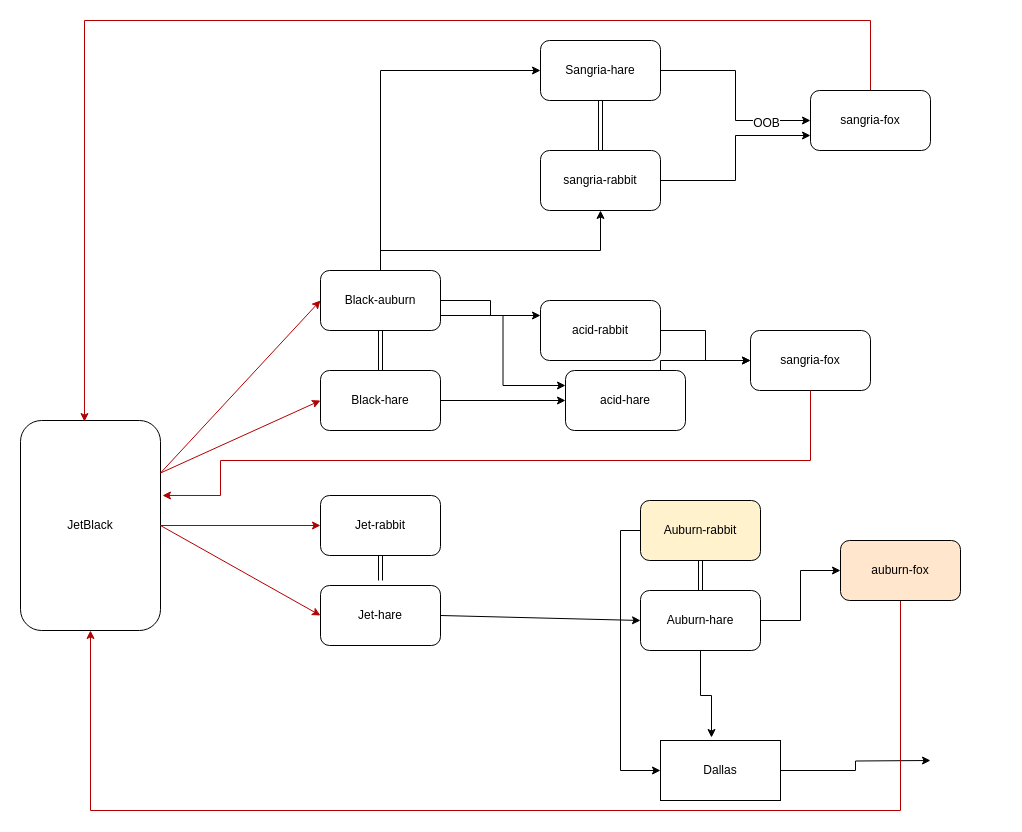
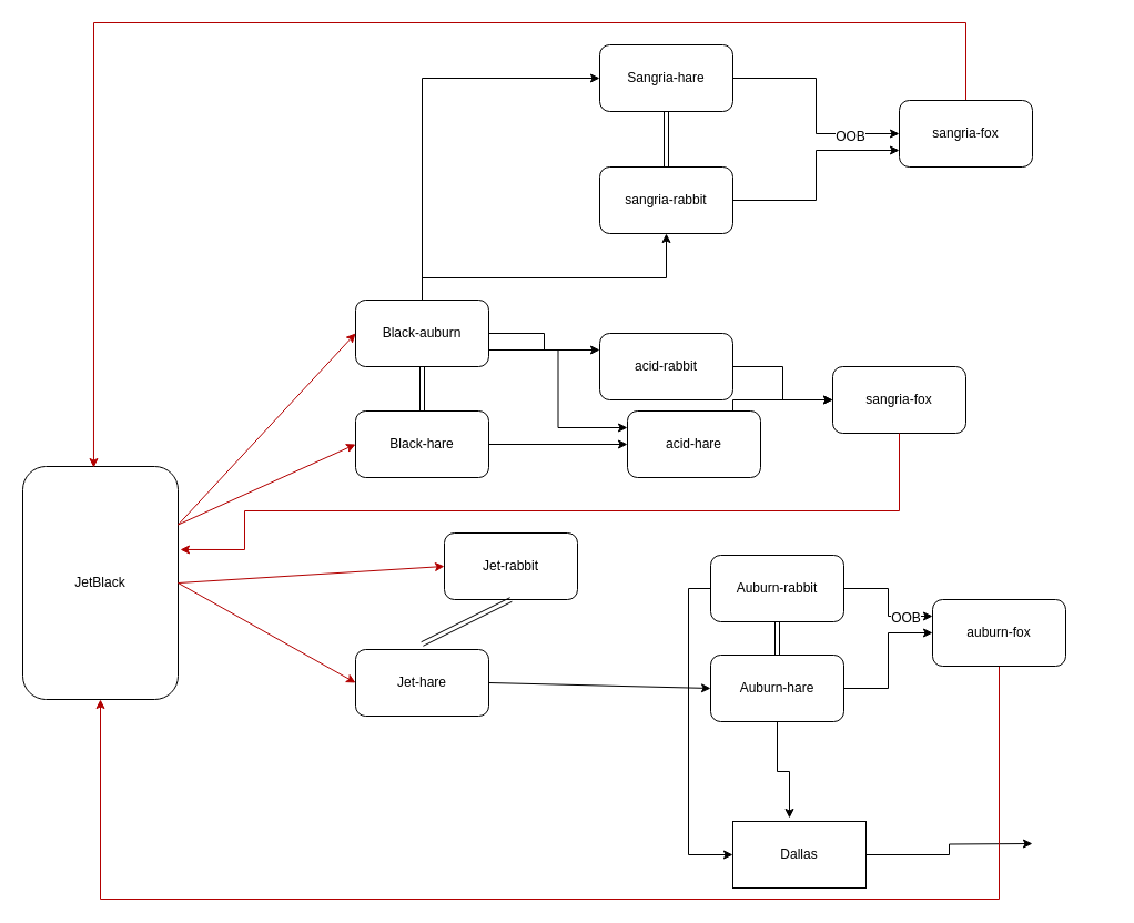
  <mxCell id="0" />
  <mxCell id="1" parent="0" />
  <mxCell id="2" value="JetBlack" style="rounded=1;whiteSpace=wrap;html=1;" vertex="1" parent="1"><mxGeometry x="20" y="420" width="140" height="210" as="geometry" /></mxCell>
  <mxCell id="3" style="edgeStyle=orthogonalEdgeStyle;rounded=0;orthogonalLoop=1;jettySize=auto;html=1;exitX=1;exitY=0.5;exitDx=0;exitDy=0;entryX=0;entryY=0.5;entryDx=0;entryDy=0;" edge="1" parent="1" source="4" target="15"><mxGeometry relative="1" as="geometry" /></mxCell>
  <mxCell id="4" value="Black-hare" style="rounded=1;whiteSpace=wrap;html=1;" vertex="1" parent="1"><mxGeometry x="320" y="370" width="120" height="60" as="geometry" /></mxCell>
  <mxCell id="5" value="Jet-hare" style="rounded=1;whiteSpace=wrap;html=1;" vertex="1" parent="1"><mxGeometry x="320" y="585" width="120" height="60" as="geometry" /></mxCell>
  <mxCell id="6" style="edgeStyle=orthogonalEdgeStyle;rounded=0;orthogonalLoop=1;jettySize=auto;html=1;exitX=0.5;exitY=1;exitDx=0;exitDy=0;entryX=0.425;entryY=-0.05;entryDx=0;entryDy=0;entryPerimeter=0;" edge="1" parent="1" source="8" target="10"><mxGeometry relative="1" as="geometry" /></mxCell>
  <mxCell id="7" style="edgeStyle=orthogonalEdgeStyle;rounded=0;orthogonalLoop=1;jettySize=auto;html=1;exitX=1;exitY=0.5;exitDx=0;exitDy=0;entryX=0;entryY=0.5;entryDx=0;entryDy=0;" edge="1" parent="1" source="8" target="38"><mxGeometry relative="1" as="geometry" /></mxCell>
  <mxCell id="8" value="Auburn-hare" style="rounded=1;whiteSpace=wrap;html=1;" vertex="1" parent="1"><mxGeometry x="640" y="590" width="120" height="60" as="geometry" /></mxCell>
  <mxCell id="9" value="" style="edgeStyle=orthogonalEdgeStyle;rounded=0;orthogonalLoop=1;jettySize=auto;html=1;" edge="1" parent="1" source="10"><mxGeometry relative="1" as="geometry"><mxPoint x="930" y="760" as="targetPoint" /></mxGeometry></mxCell>
  <mxCell id="10" value="Dallas" style="rounded=0;whiteSpace=wrap;html=1;" vertex="1" parent="1"><mxGeometry x="660" y="740" width="120" height="60" as="geometry" /></mxCell>
  <mxCell id="11" value="" style="endArrow=classic;html=1;exitX=1;exitY=0.5;exitDx=0;exitDy=0;entryX=0;entryY=0.5;entryDx=0;entryDy=0;fillColor=#e51400;strokeColor=#B20000;" edge="1" parent="1" source="2" target="5"><mxGeometry width="50" height="50" relative="1" as="geometry"><mxPoint x="20" y="870" as="sourcePoint" /><mxPoint x="70" y="820" as="targetPoint" /></mxGeometry></mxCell>
  <mxCell id="12" value="" style="endArrow=classic;html=1;exitX=1;exitY=0.25;exitDx=0;exitDy=0;entryX=0;entryY=0.5;entryDx=0;entryDy=0;fillColor=#e51400;strokeColor=#B20000;" edge="1" parent="1" source="2" target="4"><mxGeometry width="50" height="50" relative="1" as="geometry"><mxPoint x="170" y="535" as="sourcePoint" /><mxPoint x="330" y="625" as="targetPoint" /></mxGeometry></mxCell>
  <mxCell id="13" value="" style="endArrow=classic;html=1;entryX=0;entryY=0.5;entryDx=0;entryDy=0;exitX=1;exitY=0.5;exitDx=0;exitDy=0;" edge="1" parent="1" source="5" target="8"><mxGeometry width="50" height="50" relative="1" as="geometry"><mxPoint x="570" y="735" as="sourcePoint" /><mxPoint x="320" y="700" as="targetPoint" /></mxGeometry></mxCell>
  <mxCell id="14" style="edgeStyle=orthogonalEdgeStyle;rounded=0;orthogonalLoop=1;jettySize=auto;html=1;exitX=1;exitY=0.5;exitDx=0;exitDy=0;" edge="1" parent="1" source="15"><mxGeometry relative="1" as="geometry"><mxPoint x="750" y="360" as="targetPoint" /><Array as="points"><mxPoint x="660" y="360" /></Array></mxGeometry></mxCell>
  <mxCell id="15" value="acid-hare" style="rounded=1;whiteSpace=wrap;html=1;" vertex="1" parent="1"><mxGeometry x="565" y="370" width="120" height="60" as="geometry" /></mxCell>
  <mxCell id="16" value="" style="edgeStyle=orthogonalEdgeStyle;rounded=0;orthogonalLoop=1;jettySize=auto;html=1;" edge="1" parent="1" source="20" target="25"><mxGeometry relative="1" as="geometry"><Array as="points"><mxPoint x="380" y="250" /><mxPoint x="600" y="250" /></Array></mxGeometry></mxCell>
  <mxCell id="17" style="edgeStyle=orthogonalEdgeStyle;rounded=0;orthogonalLoop=1;jettySize=auto;html=1;exitX=0.5;exitY=0;exitDx=0;exitDy=0;entryX=0;entryY=0.5;entryDx=0;entryDy=0;" edge="1" parent="1" source="20" target="23"><mxGeometry relative="1" as="geometry" /></mxCell>
  <mxCell id="18" style="edgeStyle=orthogonalEdgeStyle;rounded=0;orthogonalLoop=1;jettySize=auto;html=1;exitX=1;exitY=0.5;exitDx=0;exitDy=0;entryX=0;entryY=0.25;entryDx=0;entryDy=0;" edge="1" parent="1" source="20" target="43"><mxGeometry relative="1" as="geometry" /></mxCell>
  <mxCell id="19" style="edgeStyle=orthogonalEdgeStyle;rounded=0;orthogonalLoop=1;jettySize=auto;html=1;exitX=1;exitY=0.75;exitDx=0;exitDy=0;entryX=0;entryY=0.25;entryDx=0;entryDy=0;" edge="1" parent="1" source="20" target="15"><mxGeometry relative="1" as="geometry" /></mxCell>
  <mxCell id="20" value="Black-auburn" style="rounded=1;whiteSpace=wrap;html=1;" vertex="1" parent="1"><mxGeometry x="320" y="270" width="120" height="60" as="geometry" /></mxCell>
  <mxCell id="21" style="edgeStyle=orthogonalEdgeStyle;rounded=0;orthogonalLoop=1;jettySize=auto;html=1;exitX=1;exitY=0.5;exitDx=0;exitDy=0;entryX=0;entryY=0.5;entryDx=0;entryDy=0;" edge="1" parent="1" source="23" target="29"><mxGeometry relative="1" as="geometry" /></mxCell>
  <mxCell id="22" value="OOB" style="text;html=1;resizable=0;points=[];align=center;verticalAlign=middle;labelBackgroundColor=#ffffff;" vertex="1" connectable="0" parent="21"><mxGeometry x="0.55" y="-2" relative="1" as="geometry"><mxPoint as="offset" /></mxGeometry></mxCell>
  <mxCell id="23" value="Sangria-hare" style="rounded=1;whiteSpace=wrap;html=1;" vertex="1" parent="1"><mxGeometry x="540" y="40" width="120" height="60" as="geometry" /></mxCell>
  <mxCell id="24" style="edgeStyle=orthogonalEdgeStyle;rounded=0;orthogonalLoop=1;jettySize=auto;html=1;exitX=1;exitY=0.5;exitDx=0;exitDy=0;entryX=0;entryY=0.75;entryDx=0;entryDy=0;" edge="1" parent="1" source="25" target="29"><mxGeometry relative="1" as="geometry" /></mxCell>
  <mxCell id="25" value="sangria-rabbit" style="rounded=1;whiteSpace=wrap;html=1;" vertex="1" parent="1"><mxGeometry x="540" y="150" width="120" height="60" as="geometry" /></mxCell>
  <mxCell id="26" value="" style="shape=link;html=1;entryX=0.5;entryY=1;entryDx=0;entryDy=0;exitX=0.5;exitY=0;exitDx=0;exitDy=0;" edge="1" parent="1" source="4" target="20"><mxGeometry width="50" height="50" relative="1" as="geometry"><mxPoint x="360" y="380" as="sourcePoint" /><mxPoint x="410" y="330" as="targetPoint" /></mxGeometry></mxCell>
  <mxCell id="27" value="" style="shape=link;html=1;entryX=0.5;entryY=1;entryDx=0;entryDy=0;exitX=0.5;exitY=0;exitDx=0;exitDy=0;" edge="1" parent="1" source="25" target="23"><mxGeometry width="50" height="50" relative="1" as="geometry"><mxPoint x="390" y="380" as="sourcePoint" /><mxPoint x="390" y="340" as="targetPoint" /></mxGeometry></mxCell>
  <mxCell id="28" style="edgeStyle=orthogonalEdgeStyle;rounded=0;orthogonalLoop=1;jettySize=auto;html=1;exitX=0.5;exitY=0;exitDx=0;exitDy=0;entryX=0.457;entryY=0.005;entryDx=0;entryDy=0;entryPerimeter=0;fillColor=#e51400;strokeColor=#B20000;" edge="1" parent="1" source="29" target="2"><mxGeometry relative="1" as="geometry"><Array as="points"><mxPoint x="870" y="20" /><mxPoint x="84" y="20" /></Array></mxGeometry></mxCell>
  <mxCell id="29" value="sangria-fox" style="rounded=1;whiteSpace=wrap;html=1;" vertex="1" parent="1"><mxGeometry x="810" y="90" width="120" height="60" as="geometry" /></mxCell>
- <mxCell id="30" value="Jet-rabbit" style="rounded=1;whiteSpace=wrap;html=1;" vertex="1" parent="1"><mxGeometry x="320" y="495" width="120" height="60" as="geometry" /></mxCell>
+ <mxCell id="30" value="Jet-rabbit" style="rounded=1;whiteSpace=wrap;html=1;" vertex="1" parent="1"><mxGeometry x="400" y="480" width="120" height="60" as="geometry" /></mxCell>
  <mxCell id="31" value="" style="shape=link;html=1;entryX=0.5;entryY=1;entryDx=0;entryDy=0;" edge="1" parent="1" target="30"><mxGeometry width="50" height="50" relative="1" as="geometry"><mxPoint x="380" y="580" as="sourcePoint" /><mxPoint x="380" y="690" as="targetPoint" /></mxGeometry></mxCell>
+ <mxCell id="32" style="edgeStyle=orthogonalEdgeStyle;rounded=0;orthogonalLoop=1;jettySize=auto;html=1;exitX=1;exitY=0.5;exitDx=0;exitDy=0;entryX=0;entryY=0.25;entryDx=0;entryDy=0;" edge="1" parent="1" source="35" target="38"><mxGeometry relative="1" as="geometry" /></mxCell>
+ <mxCell id="33" value="OOB" style="text;html=1;resizable=0;points=[];align=center;verticalAlign=middle;labelBackgroundColor=#ffffff;" vertex="1" connectable="0" parent="32"><mxGeometry x="0.524" y="-1" relative="1" as="geometry"><mxPoint as="offset" /></mxGeometry></mxCell>
  <mxCell id="34" style="edgeStyle=orthogonalEdgeStyle;rounded=0;orthogonalLoop=1;jettySize=auto;html=1;exitX=0;exitY=0.5;exitDx=0;exitDy=0;entryX=0;entryY=0.5;entryDx=0;entryDy=0;" edge="1" parent="1" source="35" target="10"><mxGeometry relative="1" as="geometry" /></mxCell>
- <mxCell id="35" value="Auburn-rabbit" style="rounded=1;whiteSpace=wrap;html=1;fillColor=#fff2cc;" vertex="1" parent="1"><mxGeometry x="640" y="500" width="120" height="60" as="geometry" /></mxCell>
+ <mxCell id="35" value="Auburn-rabbit" style="rounded=1;whiteSpace=wrap;html=1;" vertex="1" parent="1"><mxGeometry x="640" y="500" width="120" height="60" as="geometry" /></mxCell>
  <mxCell id="36" value="" style="shape=link;html=1;entryX=0.5;entryY=1;entryDx=0;entryDy=0;" edge="1" parent="1" source="8" target="35"><mxGeometry width="50" height="50" relative="1" as="geometry"><mxPoint x="390" y="590" as="sourcePoint" /><mxPoint x="390" y="565" as="targetPoint" /></mxGeometry></mxCell>
  <mxCell id="37" style="edgeStyle=orthogonalEdgeStyle;rounded=0;orthogonalLoop=1;jettySize=auto;html=1;entryX=0.5;entryY=1;entryDx=0;entryDy=0;fillColor=#e51400;strokeColor=#B20000;" edge="1" parent="1" source="38" target="2"><mxGeometry relative="1" as="geometry"><Array as="points"><mxPoint x="900" y="810" /><mxPoint x="90" y="810" /></Array></mxGeometry></mxCell>
- <mxCell id="38" value="auburn-fox" style="rounded=1;whiteSpace=wrap;html=1;fillColor=#ffe6cc;" vertex="1" parent="1"><mxGeometry x="840" y="540" width="120" height="60" as="geometry" /></mxCell>
+ <mxCell id="38" value="auburn-fox" style="rounded=1;whiteSpace=wrap;html=1;" vertex="1" parent="1"><mxGeometry x="840" y="540" width="120" height="60" as="geometry" /></mxCell>
  <mxCell id="39" value="" style="endArrow=classic;html=1;entryX=0;entryY=0.5;entryDx=0;entryDy=0;fillColor=#e51400;strokeColor=#B20000;" edge="1" parent="1" target="30"><mxGeometry width="50" height="50" relative="1" as="geometry"><mxPoint x="160" y="525" as="sourcePoint" /><mxPoint x="330" y="625" as="targetPoint" /></mxGeometry></mxCell>
  <mxCell id="40" value="" style="endArrow=classic;html=1;exitX=1;exitY=0.25;exitDx=0;exitDy=0;entryX=0;entryY=0.5;entryDx=0;entryDy=0;fillColor=#e51400;strokeColor=#B20000;" edge="1" parent="1" source="2" target="20"><mxGeometry width="50" height="50" relative="1" as="geometry"><mxPoint x="170" y="482.5" as="sourcePoint" /><mxPoint x="330" y="410" as="targetPoint" /></mxGeometry></mxCell>
  <mxCell id="41" value="" style="shape=image;html=1;verticalAlign=top;verticalLabelPosition=bottom;labelBackgroundColor=#ffffff;imageAspect=0;aspect=fixed;image=https://cdn2.iconfinder.com/data/icons/font-awesome/1792/question-128.png" vertex="1" parent="1"><mxGeometry x="920" y="720" width="80" height="80" as="geometry" /></mxCell>
  <mxCell id="42" style="edgeStyle=orthogonalEdgeStyle;rounded=0;orthogonalLoop=1;jettySize=auto;html=1;exitX=1;exitY=0.5;exitDx=0;exitDy=0;entryX=0;entryY=0.5;entryDx=0;entryDy=0;" edge="1" parent="1" source="43" target="44"><mxGeometry relative="1" as="geometry" /></mxCell>
  <mxCell id="43" value="acid-rabbit" style="rounded=1;whiteSpace=wrap;html=1;" vertex="1" parent="1"><mxGeometry x="540" y="300" width="120" height="60" as="geometry" /></mxCell>
  <mxCell id="44" value="sangria-fox" style="rounded=1;whiteSpace=wrap;html=1;" vertex="1" parent="1"><mxGeometry x="750" y="330" width="120" height="60" as="geometry" /></mxCell>
  <mxCell id="45" style="edgeStyle=orthogonalEdgeStyle;rounded=0;orthogonalLoop=1;jettySize=auto;html=1;entryX=1.014;entryY=0.357;entryDx=0;entryDy=0;fillColor=#e51400;strokeColor=#B20000;exitX=0.5;exitY=1;exitDx=0;exitDy=0;entryPerimeter=0;" edge="1" parent="1" source="44" target="2"><mxGeometry relative="1" as="geometry"><mxPoint x="910" y="610" as="sourcePoint" /><mxPoint x="100" y="640" as="targetPoint" /><Array as="points"><mxPoint x="810" y="460" /><mxPoint x="220" y="460" /><mxPoint x="220" y="495" /></Array></mxGeometry></mxCell>
